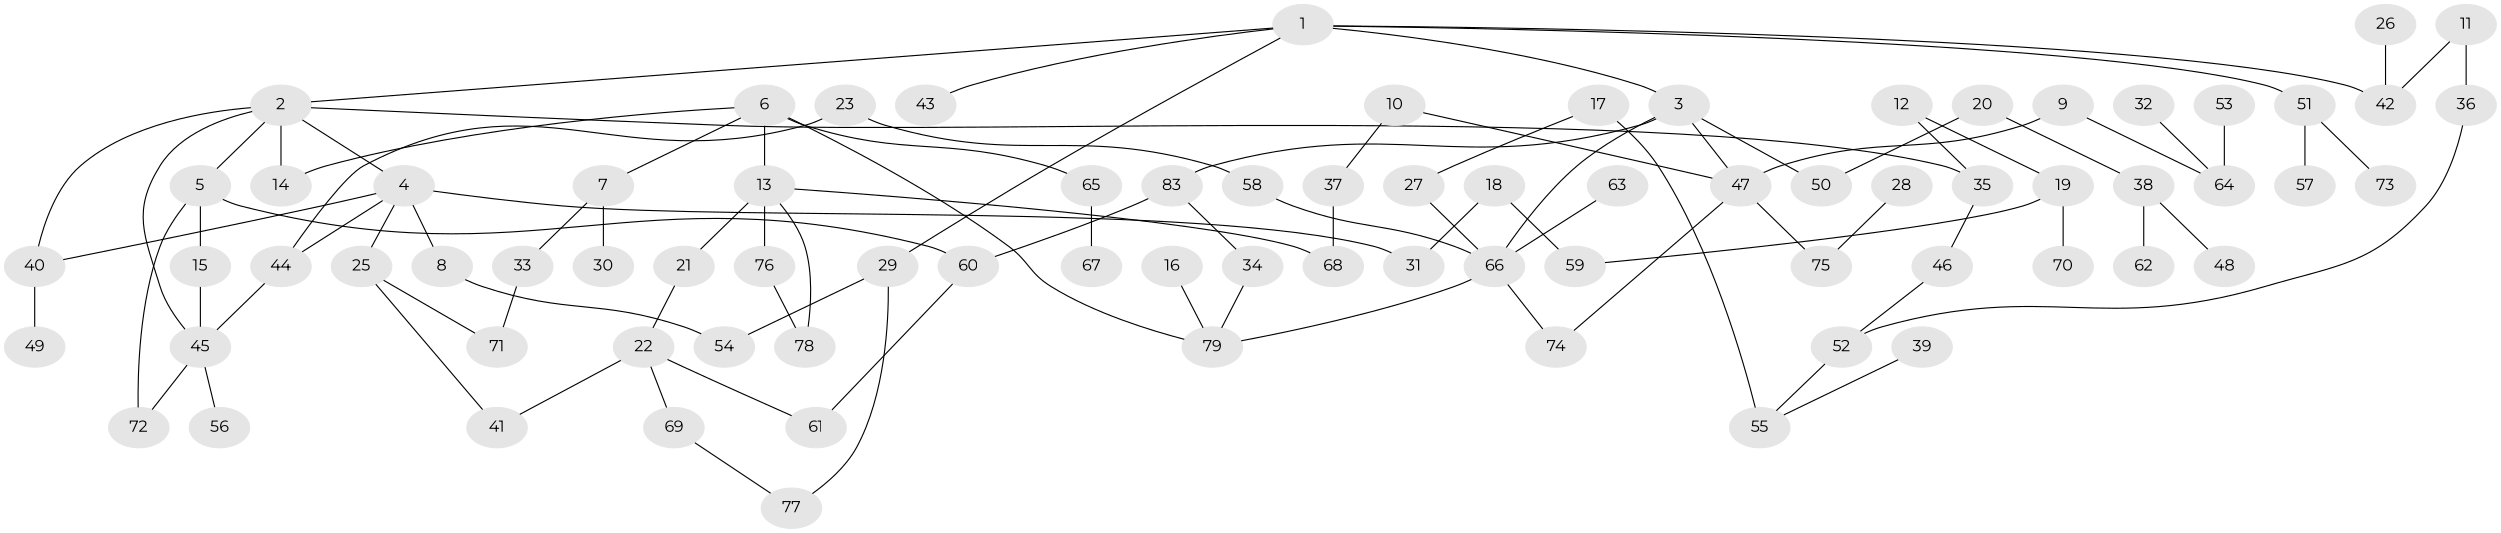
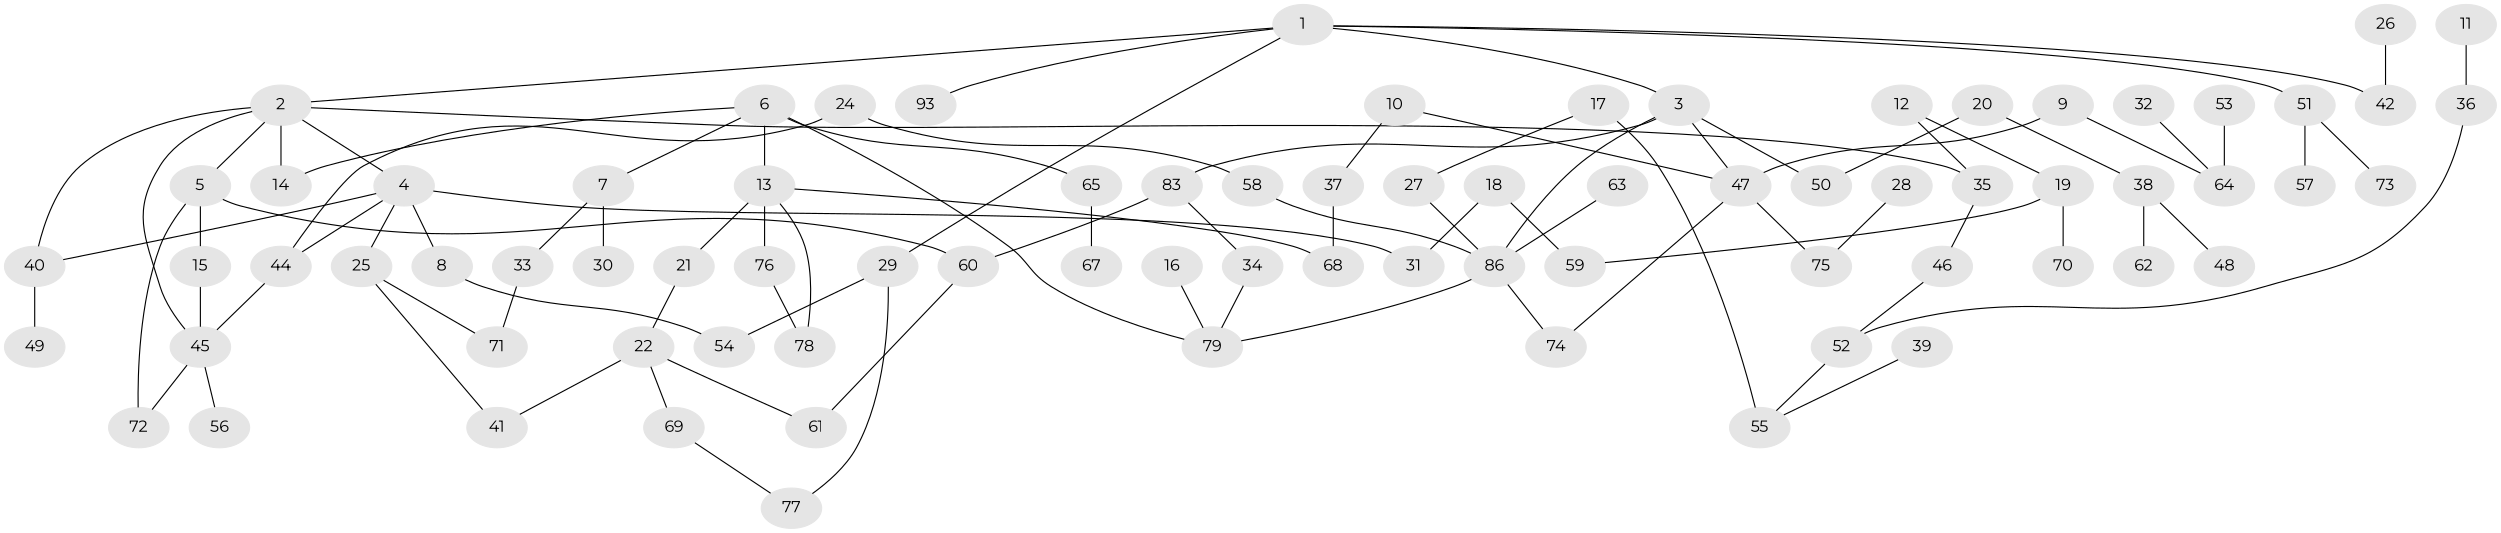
  graph {
    fontname=Montserrat
    node [color=gray90 fontname=Montserrat style=filled]
    edge [fontname=Montserrat weight=1.0]
    1
    2
    3
    29
    42
-   43
+   43 [label=93]
    51
    4
    5
    14
    35
    40
    45
    n14 [label=83]
    47
    50
-   66
+   66 [label=86]
    54
    77
    57
    73
    8
    25
    31
    44
    15
    60
    72
    46
    49
    56
    34
    75
    74
    79
    41
    71
    61
    6
    7
    13
    65
    30
    33
    21
    68
    76
    78
    67
    9
    64
    10
    37
    11
    36
    52
    12
    19
    59
    70
    22
    18
    16
    17
    27
    55
    20
    38
    48
    62
    69
-   24 [label=23]
+   24
    58
    26
    28
    32
    39
    53
    63
    1 -- 2
    1 -- 3
    1 -- 29
    1 -- 42
    1 -- 43
    1 -- 51
    2 -- 4
    2 -- 5
    2 -- 14
    2 -- 35
    2 -- 40
    2 -- 45
    3 -- n14
    3 -- 47
    3 -- 50
    3 -- 66
    29 -- 54
    29 -- 77
    51 -- 57
    51 -- 73
    4 -- 40
    4 -- 8
    4 -- 25
    4 -- 31
    4 -- 44
    5 -- 15
    5 -- 60
    5 -- 72
    35 -- 46
    40 -- 49
    45 -- 72
    45 -- 56
    n14 -- 60
    n14 -- 34
    47 -- 75
    47 -- 74
    66 -- 74
    66 -- 79
    8 -- 54
    25 -- 41
    25 -- 71
    44 -- 45
    15 -- 45
    60 -- 61
    46 -- 52
    34 -- 79
    6 -- 14
    6 -- 79
    6 -- 7
    6 -- 13
    6 -- 65
    7 -- 30
    7 -- 33
    13 -- 21
    13 -- 68
    13 -- 76
    13 -- 78
    65 -- 67
    33 -- 71
    21 -- 22
    76 -- 78
    9 -- 47
    9 -- 64
    10 -- 47
    10 -- 37
    37 -- 68
-   11 -- 42
    11 -- 36
    36 -- 52
    52 -- 55
    12 -- 35
    12 -- 19
    19 -- 59
    19 -- 70
    22 -- 41
    22 -- 61
    22 -- 69
    18 -- 31
    18 -- 59
    16 -- 79
    17 -- 27
    17 -- 55 [weight=2.0]
    27 -- 66
    20 -- 50
    20 -- 38
    38 -- 48
    38 -- 62
    69 -- 77
    24 -- 44
    24 -- 58
    58 -- 66
    26 -- 42 [weight=2.0]
    28 -- 75
    32 -- 64
    39 -- 55
    53 -- 64
    63 -- 66
  }
